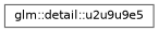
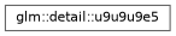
  digraph {
    rankdir=LR
-   n1 [color=grey40 fillcolor=white fontname=Helvetica fontsize=10 height=0.2 label="glm::detail::u2u9u9e5" shape=box style=filled width=0.4]
+   n1 [color=grey40 fillcolor=white fontname=Helvetica fontsize=10 height=0.2 label="glm::detail::u9u9u9e5" shape=box style=filled width=0.4]
  }
